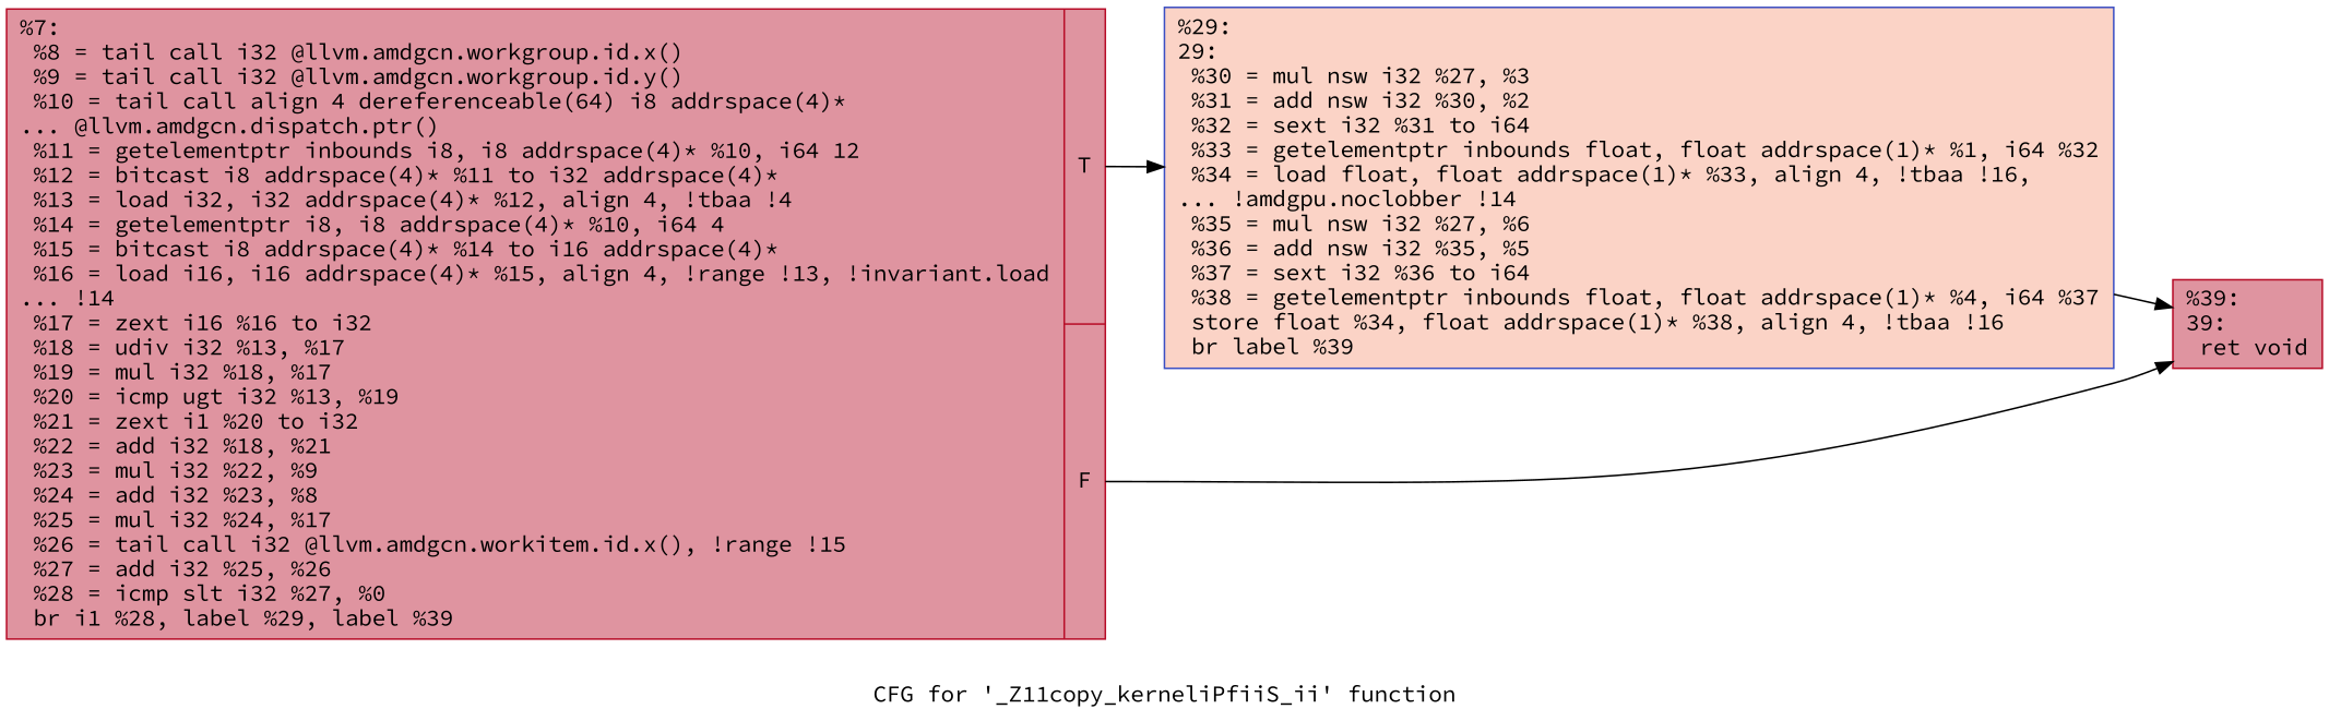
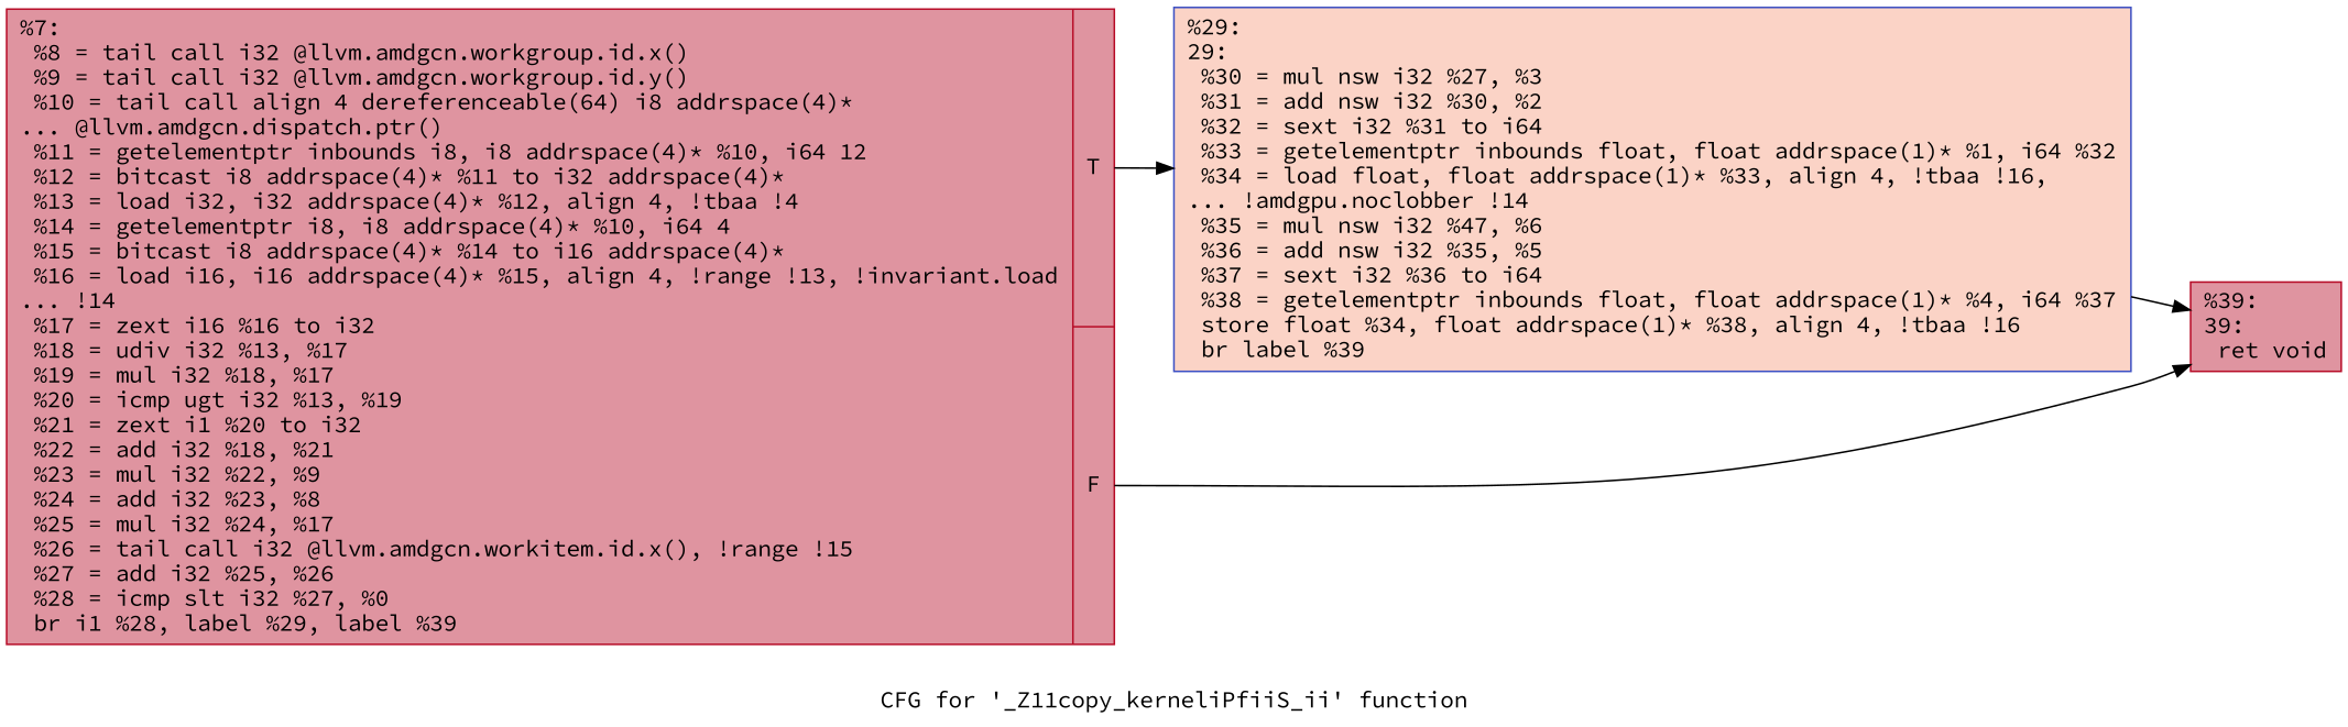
  digraph {
    label="CFG for '_Z11copy_kerneliPfiiS_ii' function"
    rankdir=LR
    fontname="Source Code Pro"
    node [color="#b70d28ff" fillcolor="#b70d2870" shape=record style=filled fontname="Source Code Pro"]
    edge [fontname="Source Code Pro"]
    n1 [label="{%7:\l  %8 = tail call i32 @llvm.amdgcn.workgroup.id.x()\l  %9 = tail call i32 @llvm.amdgcn.workgroup.id.y()\l  %10 = tail call align 4 dereferenceable(64) i8 addrspace(4)*\l... @llvm.amdgcn.dispatch.ptr()\l  %11 = getelementptr inbounds i8, i8 addrspace(4)* %10, i64 12\l  %12 = bitcast i8 addrspace(4)* %11 to i32 addrspace(4)*\l  %13 = load i32, i32 addrspace(4)* %12, align 4, !tbaa !4\l  %14 = getelementptr i8, i8 addrspace(4)* %10, i64 4\l  %15 = bitcast i8 addrspace(4)* %14 to i16 addrspace(4)*\l  %16 = load i16, i16 addrspace(4)* %15, align 4, !range !13, !invariant.load\l... !14\l  %17 = zext i16 %16 to i32\l  %18 = udiv i32 %13, %17\l  %19 = mul i32 %18, %17\l  %20 = icmp ugt i32 %13, %19\l  %21 = zext i1 %20 to i32\l  %22 = add i32 %18, %21\l  %23 = mul i32 %22, %9\l  %24 = add i32 %23, %8\l  %25 = mul i32 %24, %17\l  %26 = tail call i32 @llvm.amdgcn.workitem.id.x(), !range !15\l  %27 = add i32 %25, %26\l  %28 = icmp slt i32 %27, %0\l  br i1 %28, label %29, label %39\l|{<s0>T|<s1>F}}"]
-   n2 [color="#3d50c3ff" fillcolor="#f59c7d70" label="{%29:\l29:                                               \l  %30 = mul nsw i32 %27, %3\l  %31 = add nsw i32 %30, %2\l  %32 = sext i32 %31 to i64\l  %33 = getelementptr inbounds float, float addrspace(1)* %1, i64 %32\l  %34 = load float, float addrspace(1)* %33, align 4, !tbaa !16,\l... !amdgpu.noclobber !14\l  %35 = mul nsw i32 %27, %6\l  %36 = add nsw i32 %35, %5\l  %37 = sext i32 %36 to i64\l  %38 = getelementptr inbounds float, float addrspace(1)* %4, i64 %37\l  store float %34, float addrspace(1)* %38, align 4, !tbaa !16\l  br label %39\l}"]
+   n2 [color="#3d50c3ff" fillcolor="#f59c7d70" label="{%29:\l29:                                               \l  %30 = mul nsw i32 %27, %3\l  %31 = add nsw i32 %30, %2\l  %32 = sext i32 %31 to i64\l  %33 = getelementptr inbounds float, float addrspace(1)* %1, i64 %32\l  %34 = load float, float addrspace(1)* %33, align 4, !tbaa !16,\l... !amdgpu.noclobber !14\l  %35 = mul nsw i32 %47, %6\l  %36 = add nsw i32 %35, %5\l  %37 = sext i32 %36 to i64\l  %38 = getelementptr inbounds float, float addrspace(1)* %4, i64 %37\l  store float %34, float addrspace(1)* %38, align 4, !tbaa !16\l  br label %39\l}"]
    n3 [label="{%39:\l39:                                               \l  ret void\l}"]
    n1 -> n2 [tailport=s0]
    n1 -> n3 [tailport=s1]
    n2 -> n3
  }
